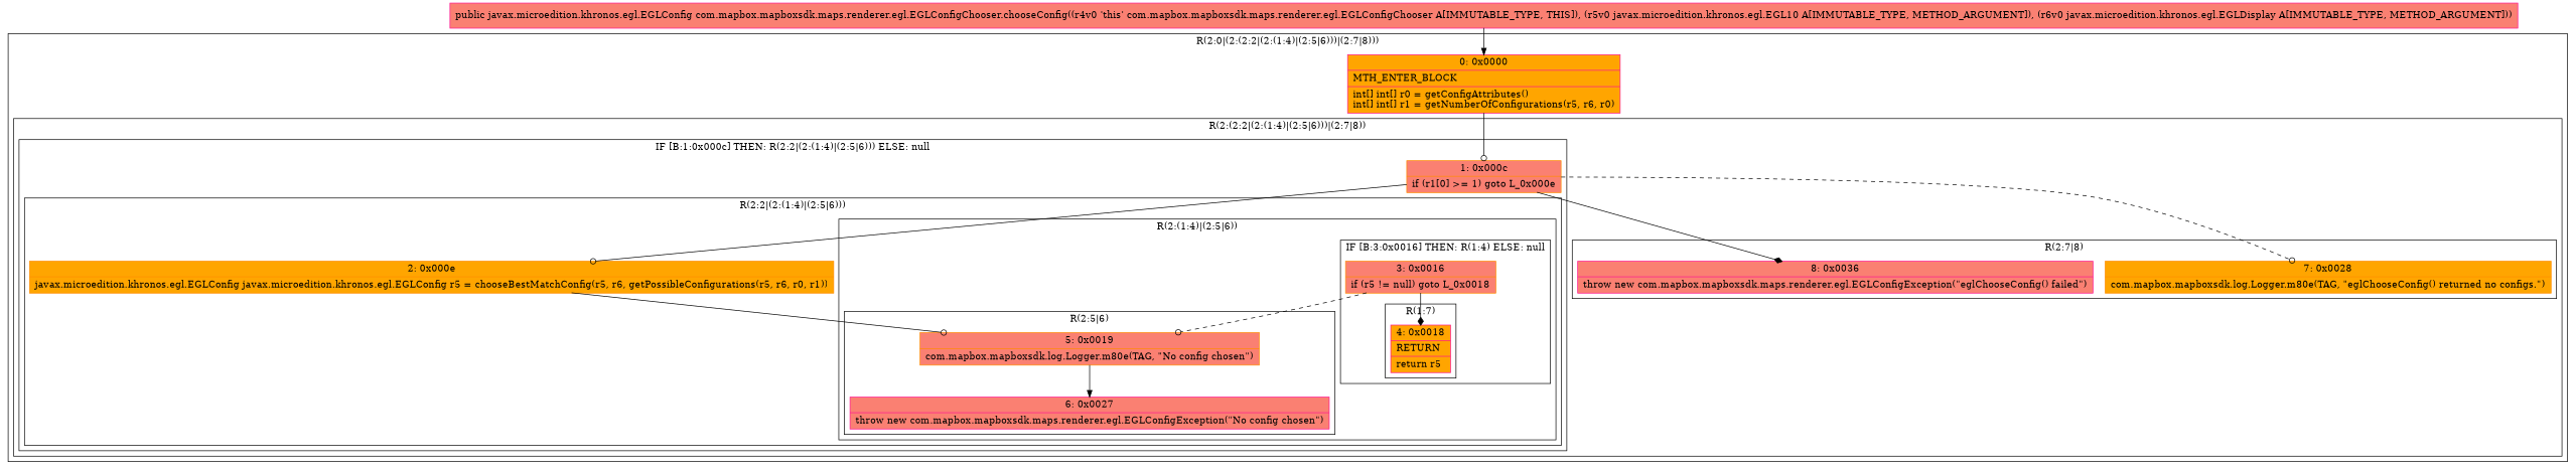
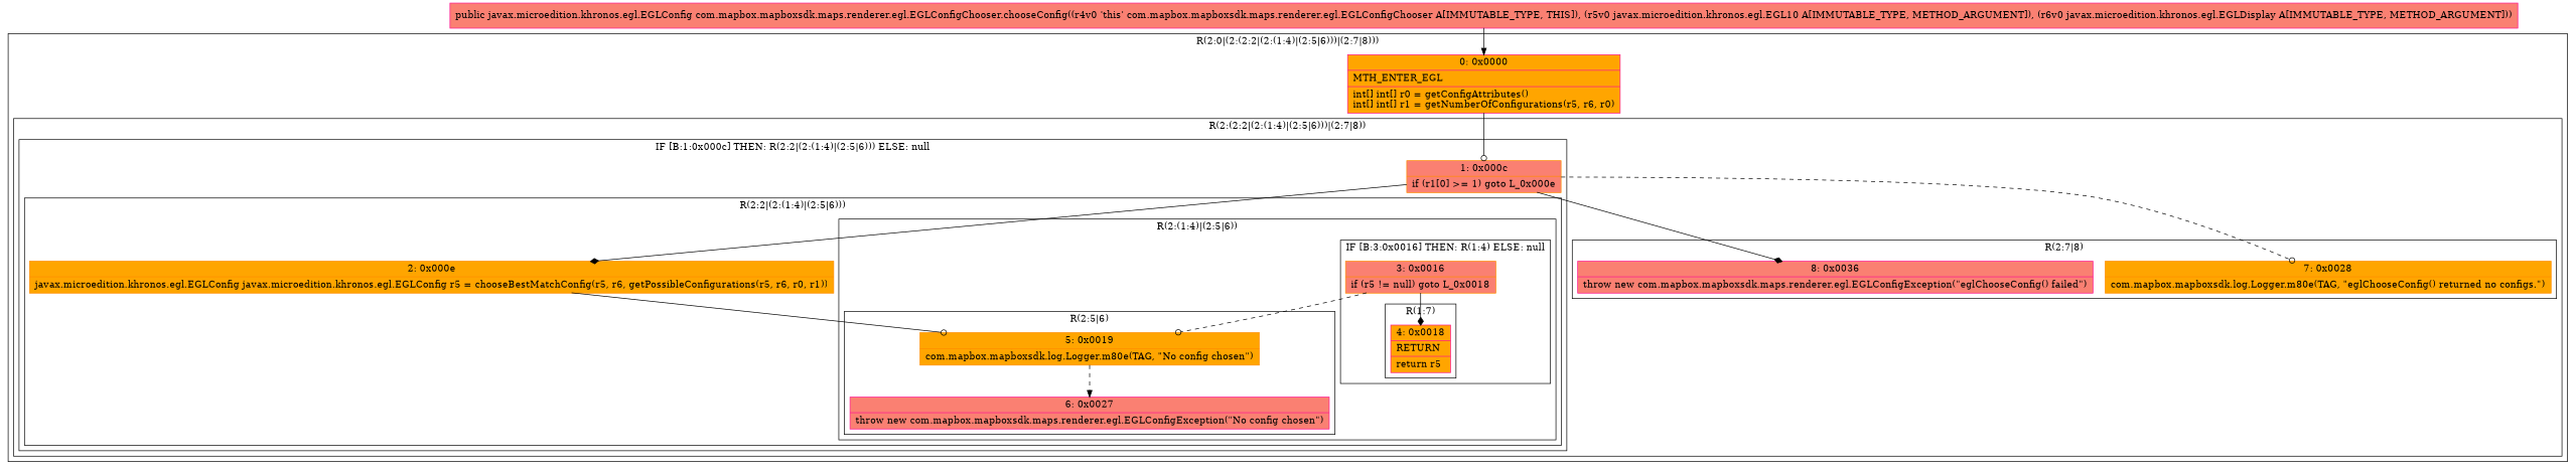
  digraph {
    node [color=deeppink fillcolor=salmon shape=record style=filled]
    edge [arrowhead=odot]
    n1 [fillcolor=orange label="{4\:\ 0x0018|RETURN\l|return r5\l}"]
    n2 [color=darkorange label="{3\:\ 0x0016|if (r5 != null) goto L_0x0018\l}"]
-   n3 [color=darkorange label="{5\:\ 0x0019|com.mapbox.mapboxsdk.log.Logger.m80e(TAG, \"No config chosen\")\l}"]
+   n3 [color=darkorange fillcolor=orange label="{5\:\ 0x0019|com.mapbox.mapboxsdk.log.Logger.m80e(TAG, \"No config chosen\")\l}"]
    n4 [label="{6\:\ 0x0027|throw new com.mapbox.mapboxsdk.maps.renderer.egl.EGLConfigException(\"No config chosen\")\l}"]
    n5 [color=darkorange fillcolor=orange label="{2\:\ 0x000e|javax.microedition.khronos.egl.EGLConfig javax.microedition.khronos.egl.EGLConfig r5 = chooseBestMatchConfig(r5, r6, getPossibleConfigurations(r5, r6, r0, r1))\l}"]
    n6 [color=darkorange label="{1\:\ 0x000c|if (r1[0] \>= 1) goto L_0x000e\l}"]
    n7 [color=darkorange fillcolor=orange label="{7\:\ 0x0028|com.mapbox.mapboxsdk.log.Logger.m80e(TAG, \"eglChooseConfig() returned no configs.\")\l}"]
    n8 [label="{8\:\ 0x0036|throw new com.mapbox.mapboxsdk.maps.renderer.egl.EGLConfigException(\"eglChooseConfig() failed\")\l}"]
-   n9 [fillcolor=orange label="{0\:\ 0x0000|MTH_ENTER_BLOCK\l|int[] int[] r0 = getConfigAttributes()\lint[] int[] r1 = getNumberOfConfigurations(r5, r6, r0)\l}"]
+   n9 [fillcolor=orange label="{0\:\ 0x0000|MTH_ENTER_EGL\l|int[] int[] r0 = getConfigAttributes()\lint[] int[] r1 = getNumberOfConfigurations(r5, r6, r0)\l}"]
    n10 [label="{public javax.microedition.khronos.egl.EGLConfig com.mapbox.mapboxsdk.maps.renderer.egl.EGLConfigChooser.chooseConfig((r4v0 'this' com.mapbox.mapboxsdk.maps.renderer.egl.EGLConfigChooser A[IMMUTABLE_TYPE, THIS]), (r5v0 javax.microedition.khronos.egl.EGL10 A[IMMUTABLE_TYPE, METHOD_ARGUMENT]), (r6v0 javax.microedition.khronos.egl.EGLDisplay A[IMMUTABLE_TYPE, METHOD_ARGUMENT])) }"]
    subgraph cluster_1 {
      label="R(2:0|(2:(2:2|(2:(1:4)|(2:5|6)))|(2:7|8)))"
      n9
      subgraph cluster_2 {
        label="R(2:(2:2|(2:(1:4)|(2:5|6)))|(2:7|8))"
        subgraph cluster_3 {
          label="IF [B:1:0x000c] THEN: R(2:2|(2:(1:4)|(2:5|6))) ELSE: null"
          n6
          subgraph cluster_4 {
            label="R(2:2|(2:(1:4)|(2:5|6)))"
            n5
            subgraph cluster_5 {
              label="R(2:(1:4)|(2:5|6))"
              subgraph cluster_6 {
                label="IF [B:3:0x0016] THEN: R(1:4) ELSE: null"
                n2
                subgraph cluster_7 {
                  label="R(1:7)"
                  n1
                }
              }
              subgraph cluster_8 {
                label="R(2:5|6)"
                n3
                n4
              }
            }
          }
        }
        subgraph cluster_9 {
          label="R(2:7|8)"
          n7
          n8
        }
      }
    }
    n2 -> n1 [arrowhead=diamond]
    n2 -> n3 [style=dashed]
-   n3 -> n4 [arrowhead=normal]
+   n3 -> n4 [arrowhead=normal style=dashed]
    n5 -> n3
-   n6 -> n5
+   n6 -> n5 [arrowhead=diamond]
    n6 -> n7 [style=dashed]
    n6 -> n8 [arrowhead=diamond]
    n9 -> n6
    n10 -> n9 [arrowhead=normal]
  }
